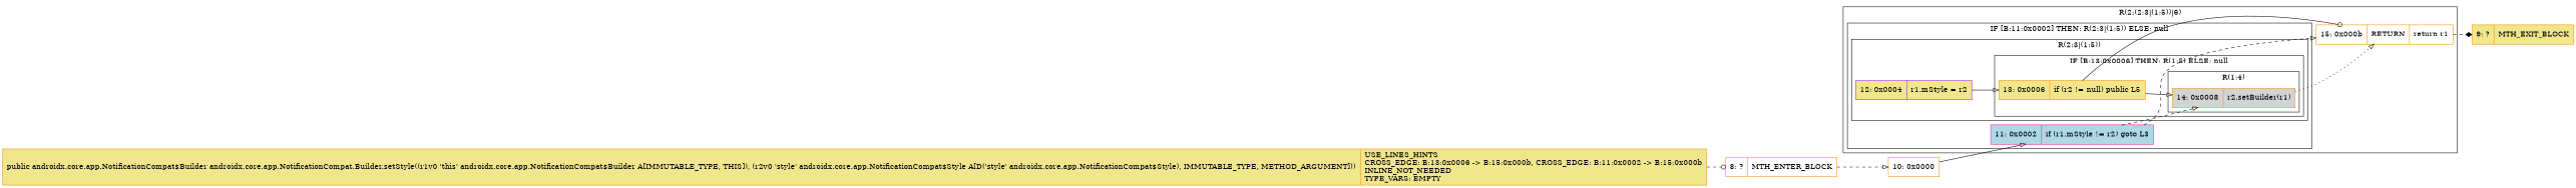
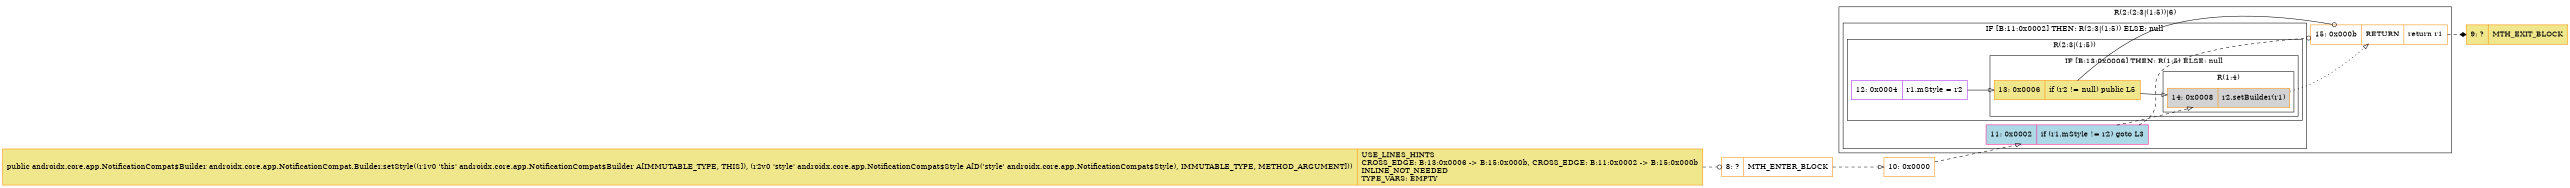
  digraph {
    rankdir=LR
    node [color=darkorange fillcolor=white shape=record style=filled]
    edge [arrowhead=onormal style=dashed]
    n1 [fillcolor=lightgrey label="{14\:\ 0x0008|r2.setBuilder(r1)\l}"]
    n2 [fillcolor=khaki label="{13\:\ 0x0006|if (r2 != null) public L5\l}"]
-   n3 [color=purple fillcolor=khaki label="{12\:\ 0x0004|r1.mStyle = r2\l}"]
+   n3 [color=purple label="{12\:\ 0x0004|r1.mStyle = r2\l}"]
    n4 [color=deeppink fillcolor=lightblue label="{11\:\ 0x0002|if (r1.mStyle != r2) goto L3\l}"]
    n5 [label="{15\:\ 0x000b|RETURN\l|return r1\l}"]
    n6 [fillcolor=khaki label="{9\:\ ?|MTH_EXIT_BLOCK\l}"]
    n7 [label="{8\:\ ?|MTH_ENTER_BLOCK\l}"]
    n8 [label="{10\:\ 0x0000}"]
    n9 [fillcolor=khaki label="{public androidx.core.app.NotificationCompat$Builder androidx.core.app.NotificationCompat.Builder.setStyle((r1v0 'this' androidx.core.app.NotificationCompat$Builder A[IMMUTABLE_TYPE, THIS]), (r2v0 'style' androidx.core.app.NotificationCompat$Style A[D('style' androidx.core.app.NotificationCompat$Style), IMMUTABLE_TYPE, METHOD_ARGUMENT]))  | USE_LINES_HINTS\lCROSS_EDGE: B:13:0x0006 \-\> B:15:0x000b, CROSS_EDGE: B:11:0x0002 \-\> B:15:0x000b\lINLINE_NOT_NEEDED\lTYPE_VARS: EMPTY\l}"]
    subgraph cluster_1 {
      label="R(2:(2:3|(1:5))|6)"
      n5
      subgraph cluster_2 {
        label="IF [B:11:0x0002] THEN: R(2:3|(1:5)) ELSE: null"
        n4
        subgraph cluster_3 {
          label="R(2:3|(1:5))"
          n3
          subgraph cluster_4 {
            label="IF [B:13:0x0006] THEN: R(1:5) ELSE: null"
            n2
            subgraph cluster_5 {
              label="R(1:4)"
              n1
            }
          }
        }
      }
    }
    n1 -> n5 [style=dotted]
    n2 -> n1 [style=solid]
    n2 -> n5 [arrowhead=odot style=solid]
    n3 -> n2 [style=solid]
    n4 -> n1
-   n4 -> n5
+   n4 -> n5 [arrowhead=odot]
    n5 -> n6 [arrowhead=diamond]
    n7 -> n8
-   n8 -> n4 [style=solid]
+   n8 -> n4
    n9 -> n7 [arrowhead=odot]
  }
